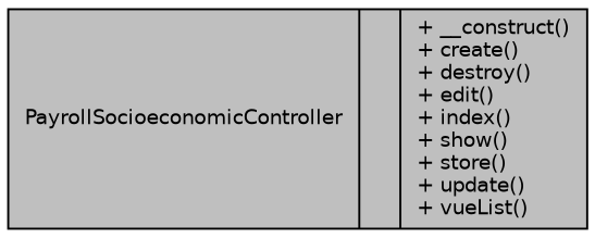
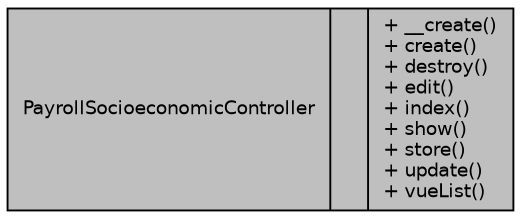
  digraph {
    rankdir=LR
-   n1 [color=black fillcolor=grey75 fontcolor=black fontname=Helvetica fontsize=10 height=0.2 label="{PayrollSocioeconomicController\n||+ __construct()\l+ create()\l+ destroy()\l+ edit()\l+ index()\l+ show()\l+ store()\l+ update()\l+ vueList()\l}" shape=record style=filled width=0.4]
+   n1 [color=black fillcolor=grey75 fontcolor=black fontname=Helvetica fontsize=10 height=0.2 label="{PayrollSocioeconomicController\n||+ __create()\l+ create()\l+ destroy()\l+ edit()\l+ index()\l+ show()\l+ store()\l+ update()\l+ vueList()\l}" shape=record style=filled width=0.4]
  }
